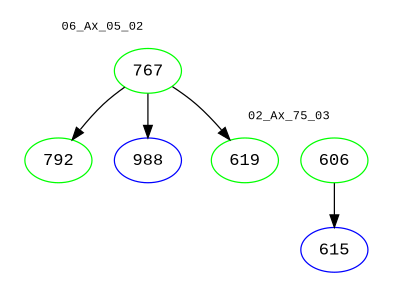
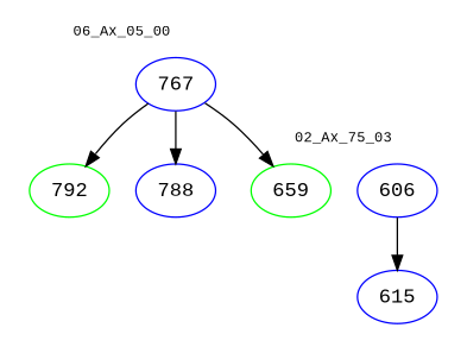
  digraph {
    fontname="Liberation Mono"
    node [color=green fontname="Liberation Mono"]
    edge [color=black fontname="Liberation Mono"]
-   n1 [label=767]
+   n1 [color=blue label=767]
    n2 [label=792]
-   n3 [color=blue label=988]
-   n4 [label=606]
+   n3 [color=blue label=788]
+   n4 [color=blue label=606]
    n5 [color=blue label=615]
-   n6 [label=619]
+   n6 [label=659]
    subgraph cluster_1 {
      color=white
      fontsize=10
-     label="06_Ax_05_02"
+     label="06_Ax_05_00"
      n1
      n2
      n3
    }
    subgraph cluster_2 {
      color=white
      fontsize=10
      label="02_Ax_75_03"
      n4
      n5
      n6
    }
    n1 -> n2
    n1 -> n3
    n1 -> n6
    n4 -> n5
  }
